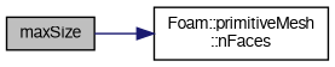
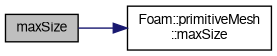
  digraph {
    rankdir=LR
    node [color=black fontname=FreeSans fontsize=10 shape=record]
    n1 [fillcolor=grey75 fontcolor=black height=0.2 label=maxSize style=filled width=0.4]
-   n2 [height=0.2 label="Foam::primitiveMesh\l::nFaces" width=0.4]
+   n2 [height=0.2 label="Foam::primitiveMesh\l::maxSize" width=0.4]
    n1 -> n2 [color=midnightblue fontname=FreeSans fontsize=10 labelfontname=FreeSans labelfontsize=10 style=solid]
  }
